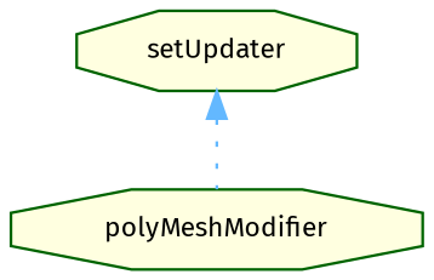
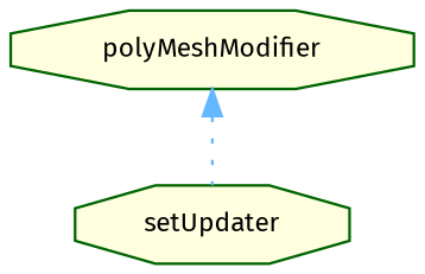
  digraph {
    fontname="Fira Sans"
    node [color=darkgreen fillcolor=lightyellow fontname="Fira Sans" fontsize=10 shape=octagon style=filled]
    n1 [fontcolor=black height=0.2 label=setUpdater width=0.4]
    n2 [height=0.2 label=polyMeshModifier width=0.4]
-   n1 -> n2 [color=steelblue1 dir=back fontname="Fira Sans" fontsize=10 labelfontname=Helvetica labelfontsize=10 style=dotted]
+   n2 -> n1 [color=steelblue1 dir=back fontname="Fira Sans" fontsize=10 labelfontname=Helvetica labelfontsize=10 style=dotted]
  }
